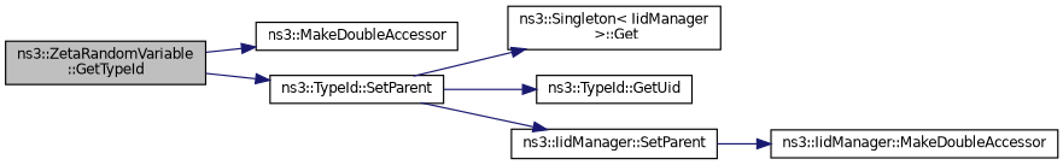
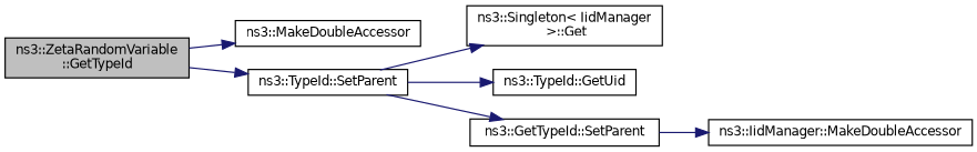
  digraph {
    rankdir=LR
    node [color=black fillcolor=white fontname=Helvetica fontsize=10 shape=record style=filled]
    edge [color=midnightblue fontname=Helvetica fontsize=10 labelfontname=Helvetica labelfontsize=10 style=solid]
    n1 [fillcolor=grey75 fontcolor=black height=0.2 label="ns3::ZetaRandomVariable\l::GetTypeId" width=0.4]
    n2 [height=0.2 label="ns3::MakeDoubleAccessor" width=0.4]
    n3 [height=0.2 label="ns3::TypeId::SetParent" width=0.4]
    n4 [height=0.2 label="ns3::Singleton\< IidManager\l \>::Get" width=0.4]
    n5 [height=0.2 label="ns3::TypeId::GetUid" width=0.4]
-   n6 [height=0.2 label="ns3::IidManager::SetParent" width=0.4]
+   n6 [height=0.2 label="ns3::GetTypeId::SetParent" width=0.4]
    n7 [height=0.2 label="ns3::IidManager::MakeDoubleAccessor" width=0.4]
    n1 -> n2
    n1 -> n3
    n3 -> n4
    n3 -> n5
    n3 -> n6
    n6 -> n7
  }
